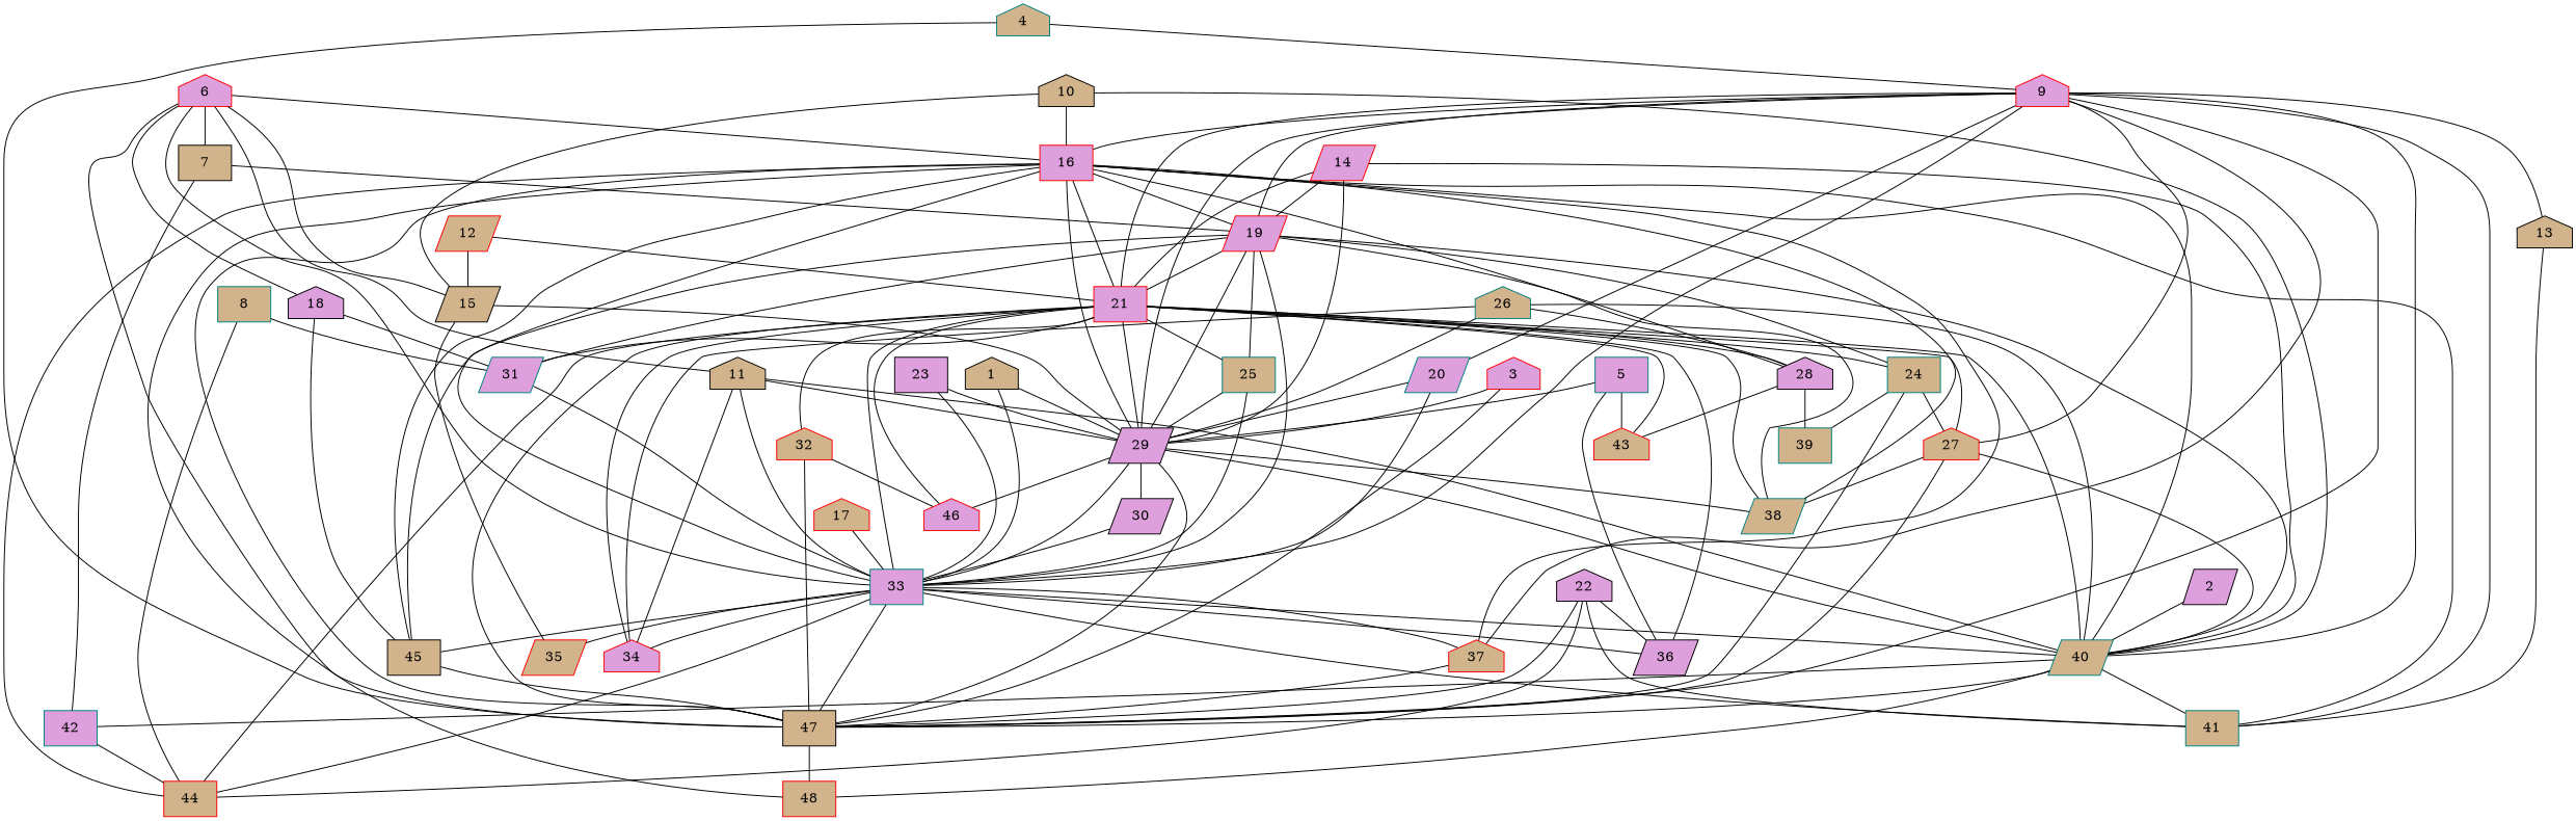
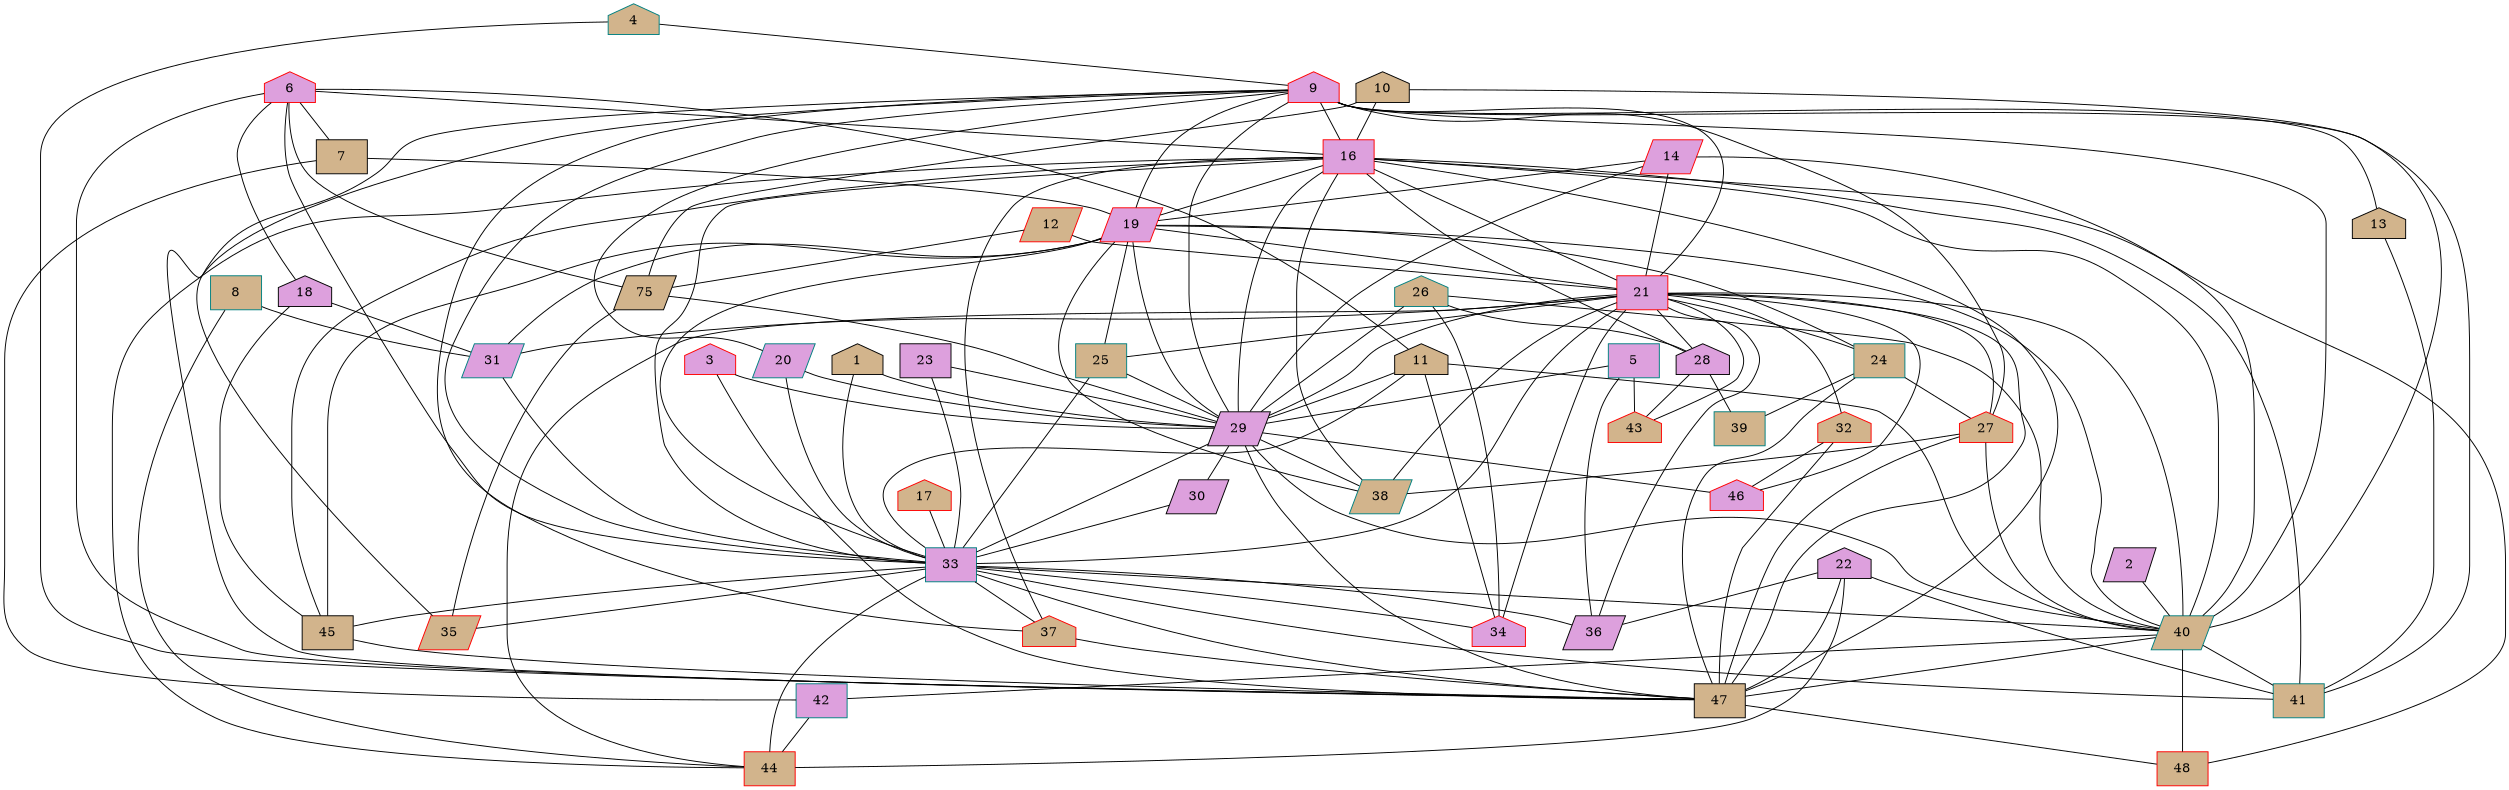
  graph {
    fontname="DejaVu Serif"
    node [color=red fillcolor=tan fontname="DejaVu Serif" shape=house style=filled]
    edge [fontname="DejaVu Serif" weight=1.0]
    1 [color=black]
    29 [color=black fillcolor=plum shape=parallelogram]
    33 [color=teal fillcolor=plum shape=box]
    40 [color=teal shape=parallelogram]
    47 [color=black shape=box]
    38 [color=teal shape=parallelogram]
    46 [fillcolor=plum]
    30 [color=black fillcolor=plum shape=parallelogram]
    36 [color=black fillcolor=plum shape=parallelogram]
    44 [shape=box]
    35 [shape=parallelogram]
    37
    41 [color=teal shape=box]
    34 [fillcolor=plum]
    45 [color=black shape=box]
    2 [color=black fillcolor=plum shape=parallelogram]
    42 [color=teal fillcolor=plum shape=box]
    48 [shape=box]
    3 [fillcolor=plum]
    4 [color=teal]
    9 [fillcolor=plum]
    16 [fillcolor=plum shape=box]
    19 [fillcolor=plum shape=parallelogram]
    13 [color=black]
    20 [color=teal fillcolor=plum shape=parallelogram]
    21 [fillcolor=plum shape=box]
    27
    5 [color=teal fillcolor=plum shape=box]
    43
    6 [fillcolor=plum]
    7 [color=black shape=box]
    11 [color=black]
-   15 [color=black shape=parallelogram]
+   15 [color=black shape=parallelogram label=75]
    18 [color=black fillcolor=plum]
    28 [color=black fillcolor=plum]
    31 [color=teal fillcolor=plum shape=parallelogram]
    24 [color=teal shape=box]
    25 [color=teal shape=box]
    8 [color=teal shape=box]
    32
    10 [color=black]
    12 [shape=parallelogram]
    14 [fillcolor=plum shape=parallelogram]
    39 [color=teal shape=box]
    17
    22 [color=black fillcolor=plum]
    23 [color=black fillcolor=plum shape=box]
    26 [color=teal]
    1 -- 29
    1 -- 33
    29 -- 33 [weight=2.0]
    29 -- 40 [weight=2.0]
    29 -- 47
    29 -- 38
    29 -- 46
    29 -- 30
    33 -- 40
    33 -- 47
    33 -- 36 [weight=2.0]
    33 -- 44 [weight=2.0]
    33 -- 35 [weight=2.0]
    33 -- 37
    33 -- 41
    33 -- 34
    33 -- 45
    40 -- 47
    40 -- 41
    40 -- 42
    40 -- 48
    47 -- 48
    30 -- 33
    37 -- 47 [weight=2.0]
    45 -- 47
    2 -- 40
    42 -- 44
    3 -- 29
    3 -- 47
    4 -- 47
    4 -- 9
    9 -- 29
    9 -- 33
    9 -- 40 [weight=2.0]
    9 -- 47
+   9 -- 35
    9 -- 37
    9 -- 41
    9 -- 16
    9 -- 19
    9 -- 13
    9 -- 20
    9 -- 21 [weight=4.0]
    9 -- 27
    16 -- 29
    16 -- 33 [weight=2.0]
    16 -- 40
    16 -- 47
    16 -- 38
    16 -- 44
    16 -- 37
    16 -- 41
    16 -- 45
    16 -- 48
    16 -- 19 [weight=2.0]
    16 -- 21 [weight=4.0]
    16 -- 28
    19 -- 29
    19 -- 33 [weight=2.0]
    19 -- 40
    19 -- 38
    19 -- 45
    19 -- 21 [weight=3.0]
    19 -- 31
    19 -- 24
    19 -- 25
    13 -- 41
    20 -- 29
    20 -- 33 [weight=2.0]
    21 -- 29 [weight=4.0]
    21 -- 33 [weight=5.0]
    21 -- 40 [weight=5.0]
    21 -- 47 [weight=4.0]
    21 -- 38
    21 -- 46
    21 -- 36 [weight=2.0]
    21 -- 44
    21 -- 34
    21 -- 27
    21 -- 43
    21 -- 28 [weight=3.0]
    21 -- 31 [weight=2.0]
    21 -- 24
    21 -- 25
    21 -- 32 [weight=2.0]
    27 -- 40
    27 -- 47
    27 -- 38
    5 -- 29 [weight=2.0]
    5 -- 36
    5 -- 43
    6 -- 33
    6 -- 47
    6 -- 16
    6 -- 7
    6 -- 11
    6 -- 15
    6 -- 18
    7 -- 42
    7 -- 19
    11 -- 29
    11 -- 33
    11 -- 40
    11 -- 34
    15 -- 29 [weight=2.0]
    15 -- 35
    18 -- 45
    18 -- 31
    28 -- 43
    28 -- 39
    31 -- 33
    24 -- 47
    24 -- 27
    24 -- 39
    25 -- 29
    25 -- 33
    8 -- 44
    8 -- 31
    32 -- 47 [weight=2.0]
    32 -- 46
    10 -- 40
    10 -- 16 [weight=2.0]
    10 -- 15
    12 -- 21 [weight=3.0]
    12 -- 15
    14 -- 29
    14 -- 40
    14 -- 19
    14 -- 21
    17 -- 33
    22 -- 47
    22 -- 36
    22 -- 44
    22 -- 41
    23 -- 29
    23 -- 33
    26 -- 29
    26 -- 40
    26 -- 34
    26 -- 28
  }
